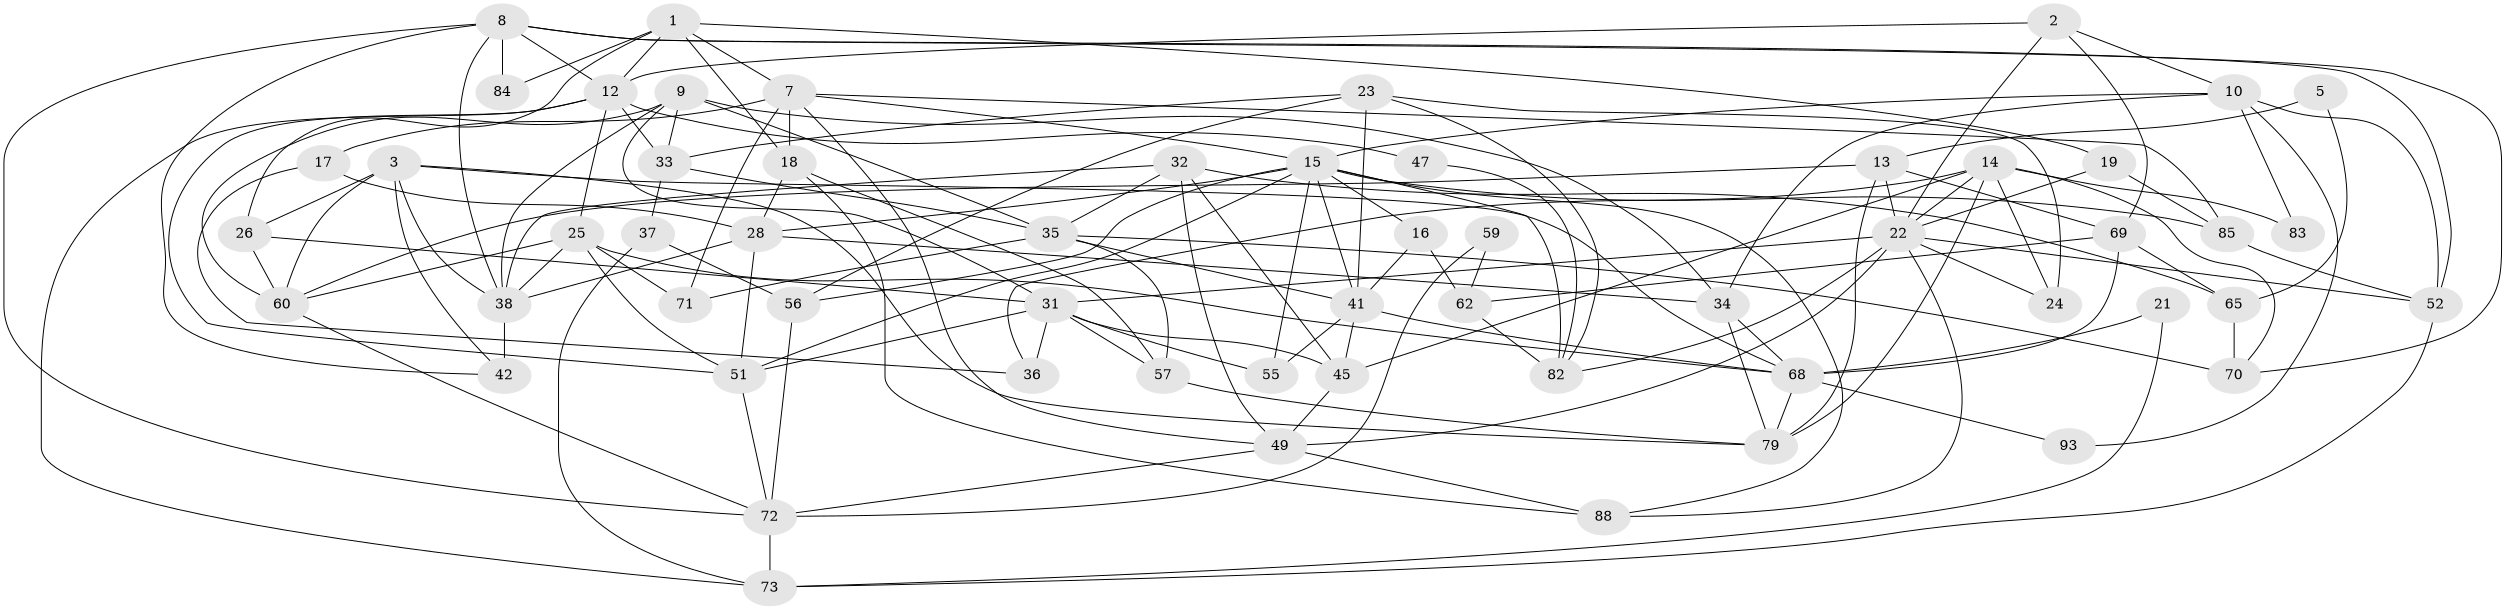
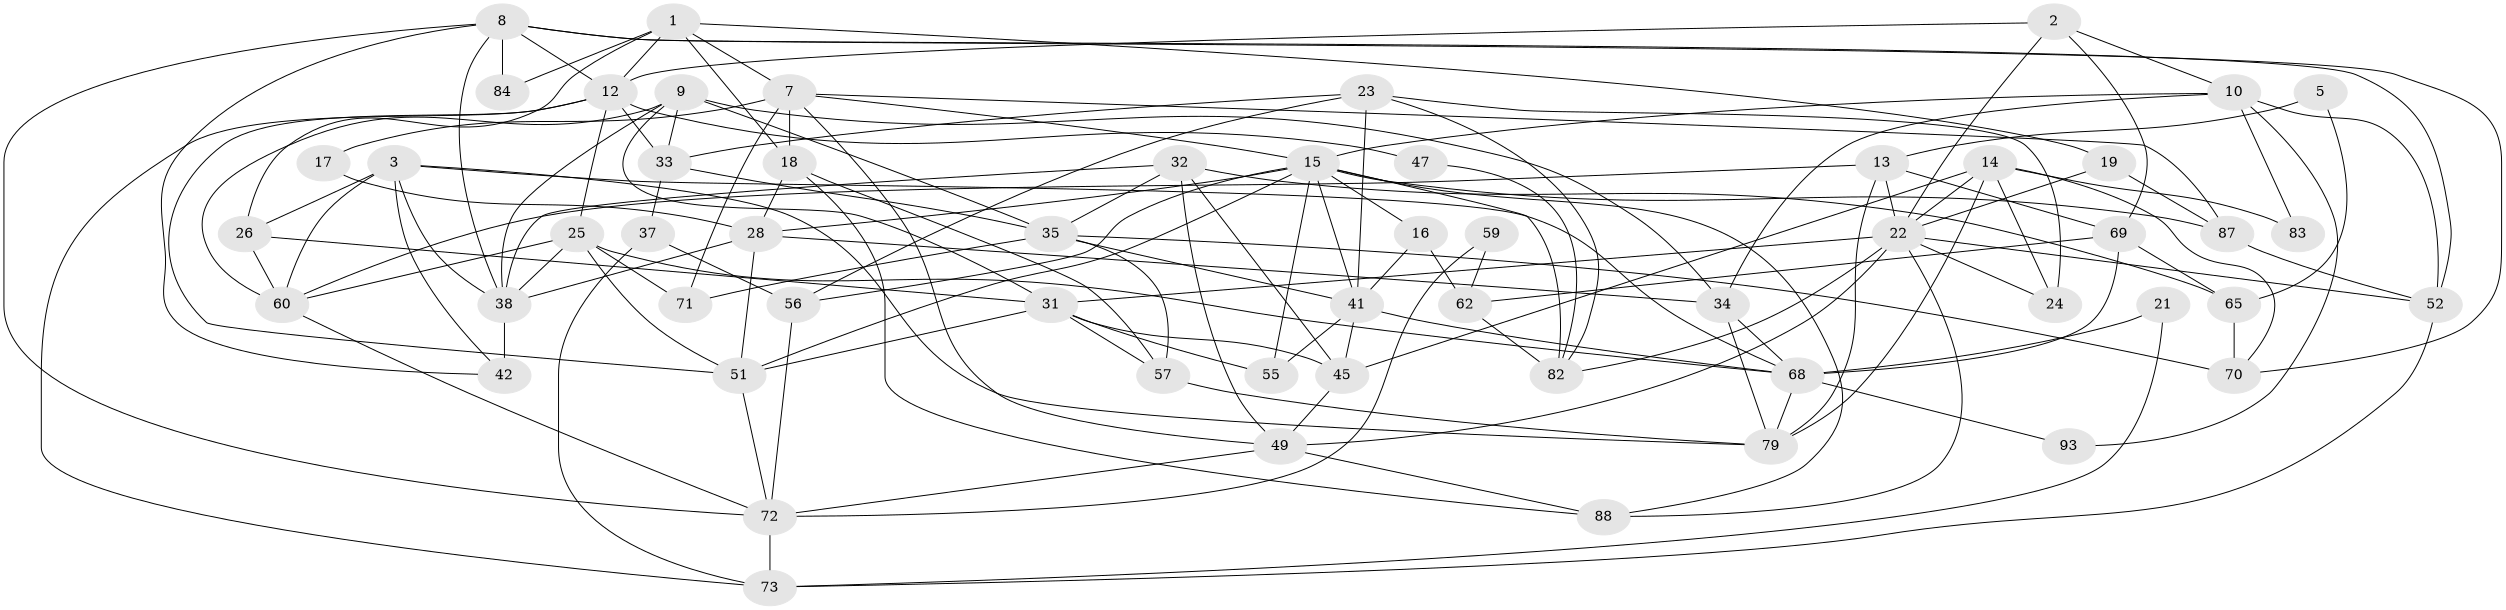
  graph {
    node [color=gray90 style=filled]
    1 [super="+6"]
    7 [super="+20"]
    12 [super="+91"]
    19
    26
    84
    18 [super="+27"]
    15 [super="+78"]
    17
    49 [super="+74"]
    71
-   85
+   85 [label=87]
    33
    25 [super="+48"]
    47
    51 [super="+63"]
    73
    22 [super="+86"]
    60 [super="+67"]
    31 [super="+50"]
    10 [super="+64"]
    52 [super="+92"]
    34
    83
    93
    2
    n27 [label=69 super="+81"]
    24
    82
    88
    68 [super="+69"]
    65 [super="+66"]
    62 [super="+75"]
    3 [super="+4"]
    38 [super="+53"]
    42
    79 [super="+80"]
    72 [super="+76"]
    13 [super="+29"]
    5
    70
    41 [super="+58"]
    16
    28 [super="+46"]
    55
    56 [super="+87"]
-   36 [super="+43"]
    57 [super="+90"]
    45 [super="+89"]
    8 [super="+54"]
    9 [super="+11"]
    35 [super="+77"]
    37 [super="+40"]
    14 [super="+30"]
    21
    23 [super="+39"]
    32 [super="+44"]
    59
    1 -- 7
    1 -- 12
    1 -- 19
    1 -- 26
    1 -- 84
    1 -- 18
    7 -- 18
    7 -- 15
    7 -- 17
    7 -- 49
    7 -- 71 [weight=2]
    7 -- 85
    12 -- 33
    12 -- 25
    12 -- 47 [weight=2]
    12 -- 51
    12 -- 73
    19 -- 85
    19 -- 22
    26 -- 60
    26 -- 31
    18 -- 88
    18 -- 28
    18 -- 57
    15 -- 85
    15 -- 51
    15 -- 82
    15 -- 88
    15 -- 41
    15 -- 16
    15 -- 28
    15 -- 55
    15 -- 56
    17 -- 28
-   17 -- 36
    49 -- 88
    49 -- 72
    85 -- 52
    33 -- 35
    33 -- 37
    25 -- 71
    25 -- 51
    25 -- 60
    25 -- 68
    25 -- 38
    47 -- 82
    51 -- 72
    22 -- 49
    22 -- 31
    22 -- 52
    22 -- 24
    22 -- 82
    22 -- 88
    60 -- 72
    31 -- 51
    31 -- 55
-   31 -- 36 [weight=2]
    31 -- 57
    31 -- 45
    10 -- 15
    10 -- 52
    10 -- 34
    10 -- 83
    10 -- 93
    52 -- 73
    34 -- 68
    34 -- 79
    2 -- 12
    2 -- 22
    2 -- 10
    2 -- n27
    n27 -- 68
    n27 -- 65
    n27 -- 62
    68 -- 93
    68 -- 79
    65 -- 70 [weight=2]
    62 -- 82
    3 -- 26
    3 -- 60
    3 -- 68
    3 -- 38
    3 -- 42
    3 -- 79
    38 -- 42
    72 -- 73
    13 -- 22 [weight=2]
    13 -- 60
    13 -- n27
    13 -- 79
    5 -- 65
    5 -- 13
    41 -- 68
    41 -- 55
    41 -- 45
    16 -- 62
    16 -- 41
    28 -- 51
    28 -- 34
    28 -- 38
    56 -- 72
    57 -- 79
    45 -- 49
    8 -- 12
    8 -- 84
    8 -- 52
    8 -- 38
    8 -- 42
    8 -- 72
    8 -- 70
    9 -- 33
    9 -- 60
    9 -- 31
    9 -- 34
    9 -- 38
    9 -- 35
    35 -- 71
    35 -- 70
    35 -- 41
    35 -- 57 [weight=2]
    37 -- 73
    37 -- 56
    14 -- 22
    14 -- 83
    14 -- 24
    14 -- 79
    14 -- 70
-   14 -- 36
    14 -- 45
    21 -- 73
    21 -- 68
    23 -- 33
    23 -- 24
    23 -- 82
    23 -- 41 [weight=2]
    23 -- 56
    32 -- 49
    32 -- 65
    32 -- 38
    32 -- 45
    32 -- 35
    59 -- 62
    59 -- 72
  }
